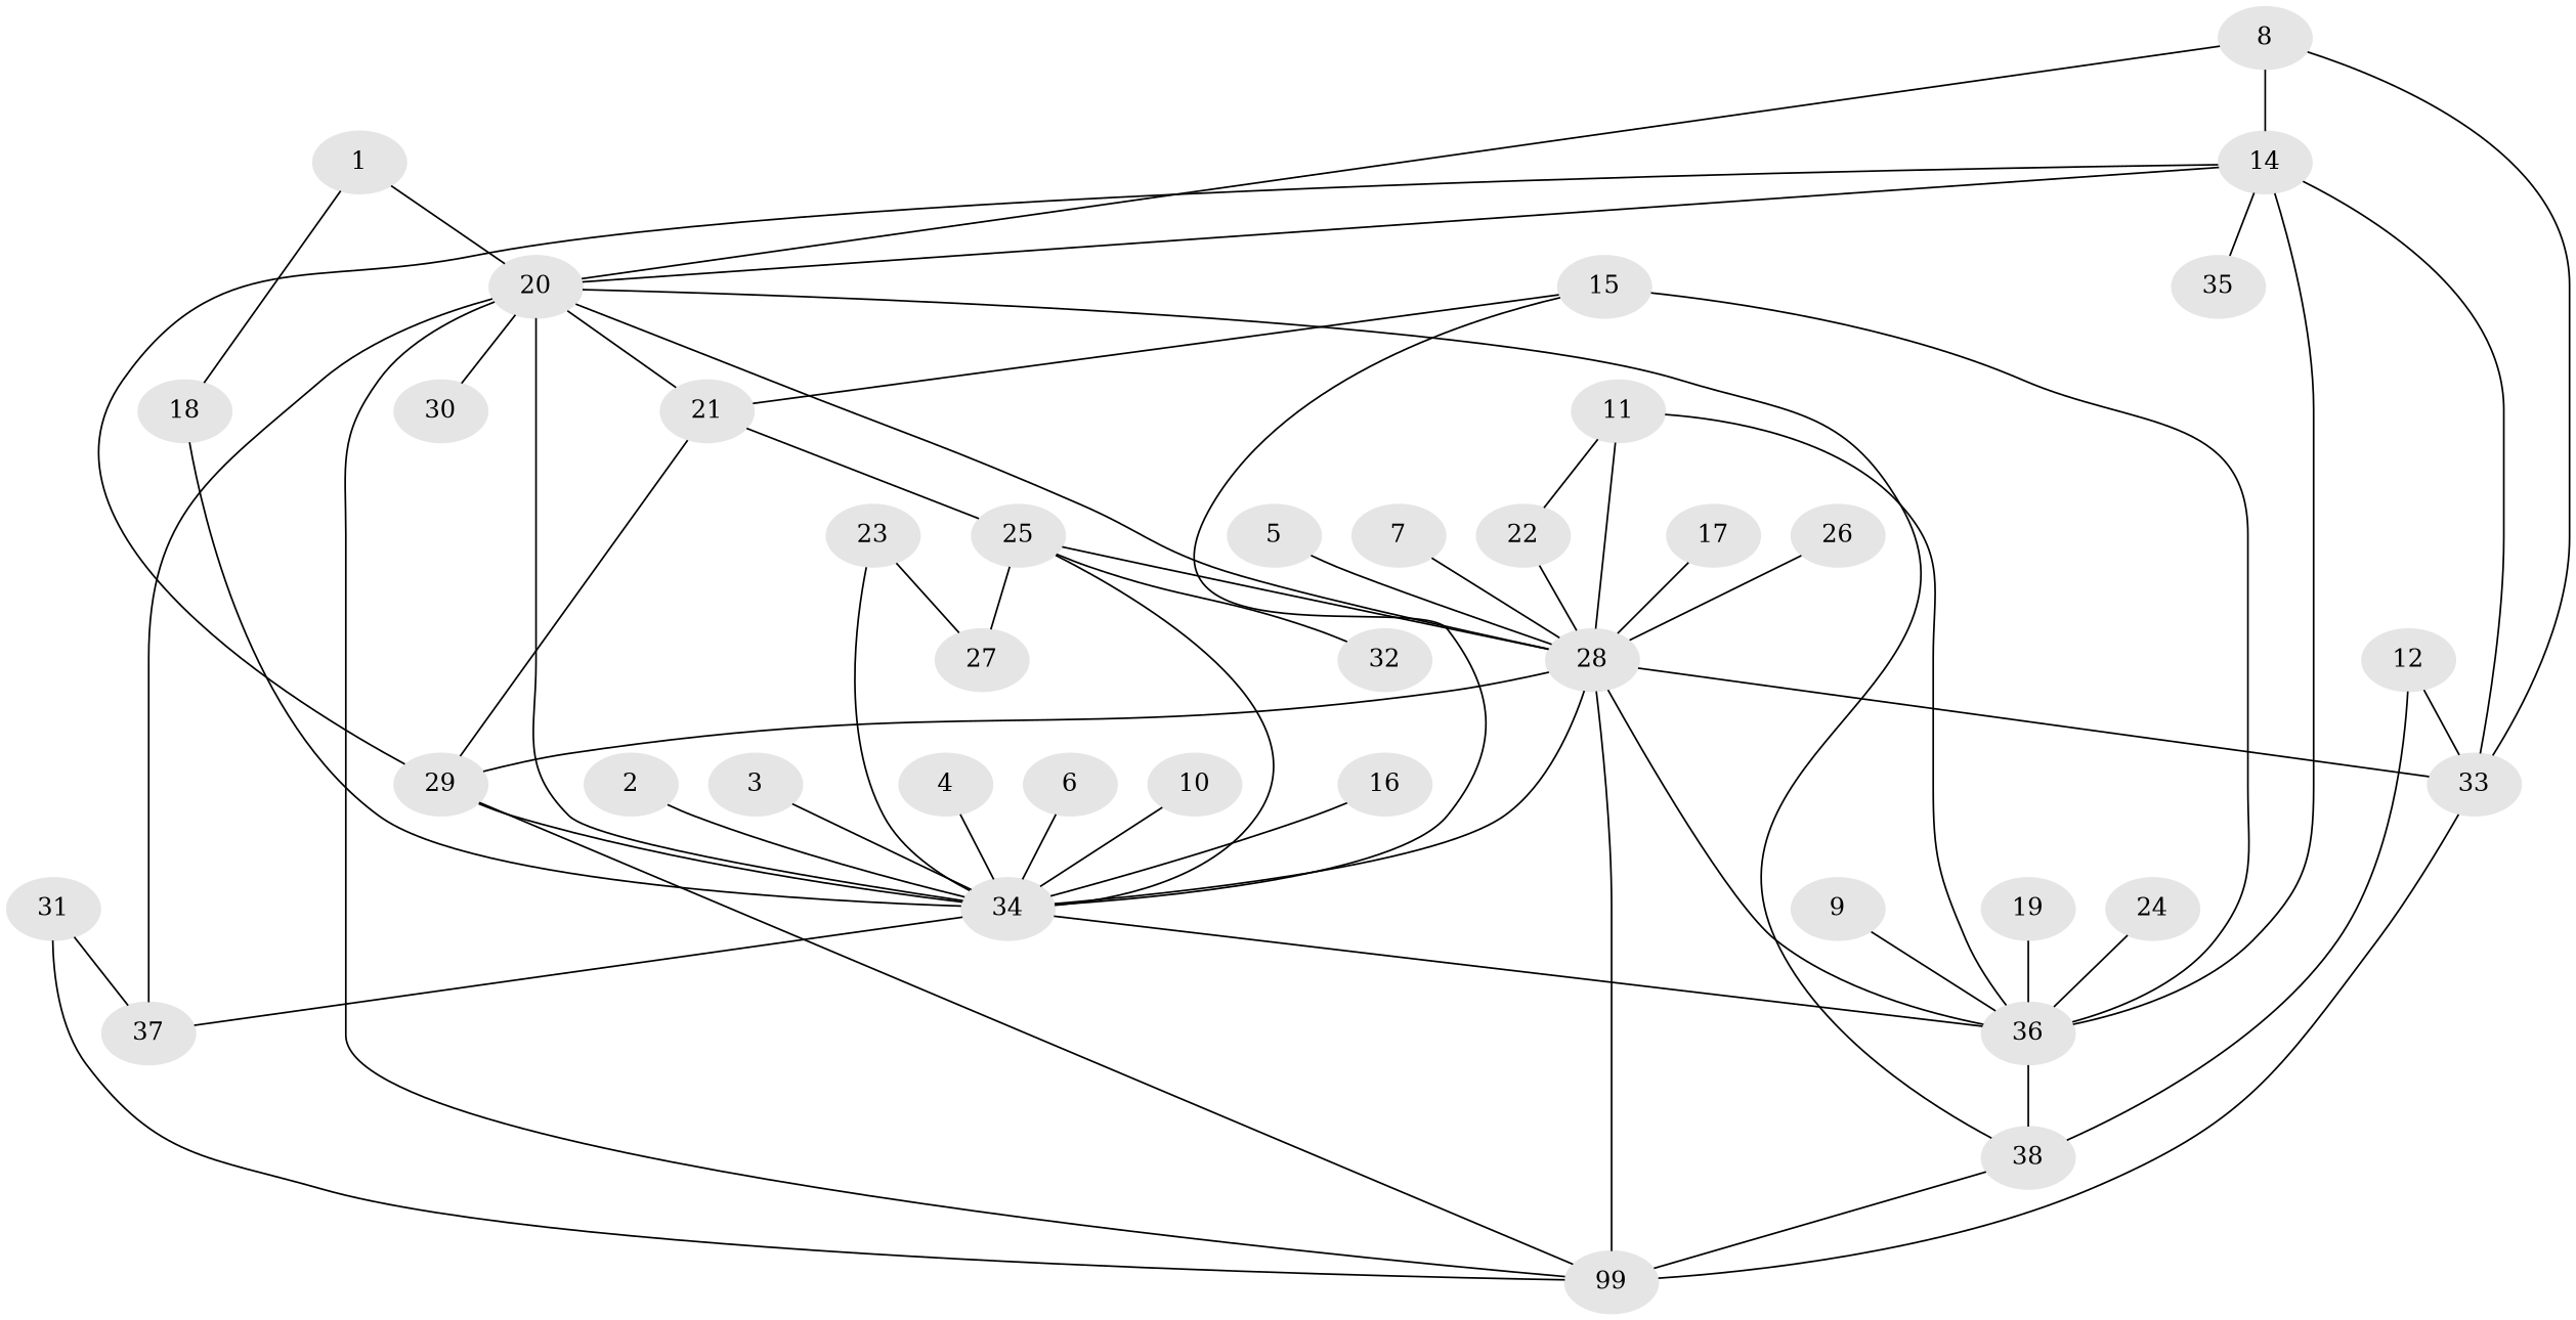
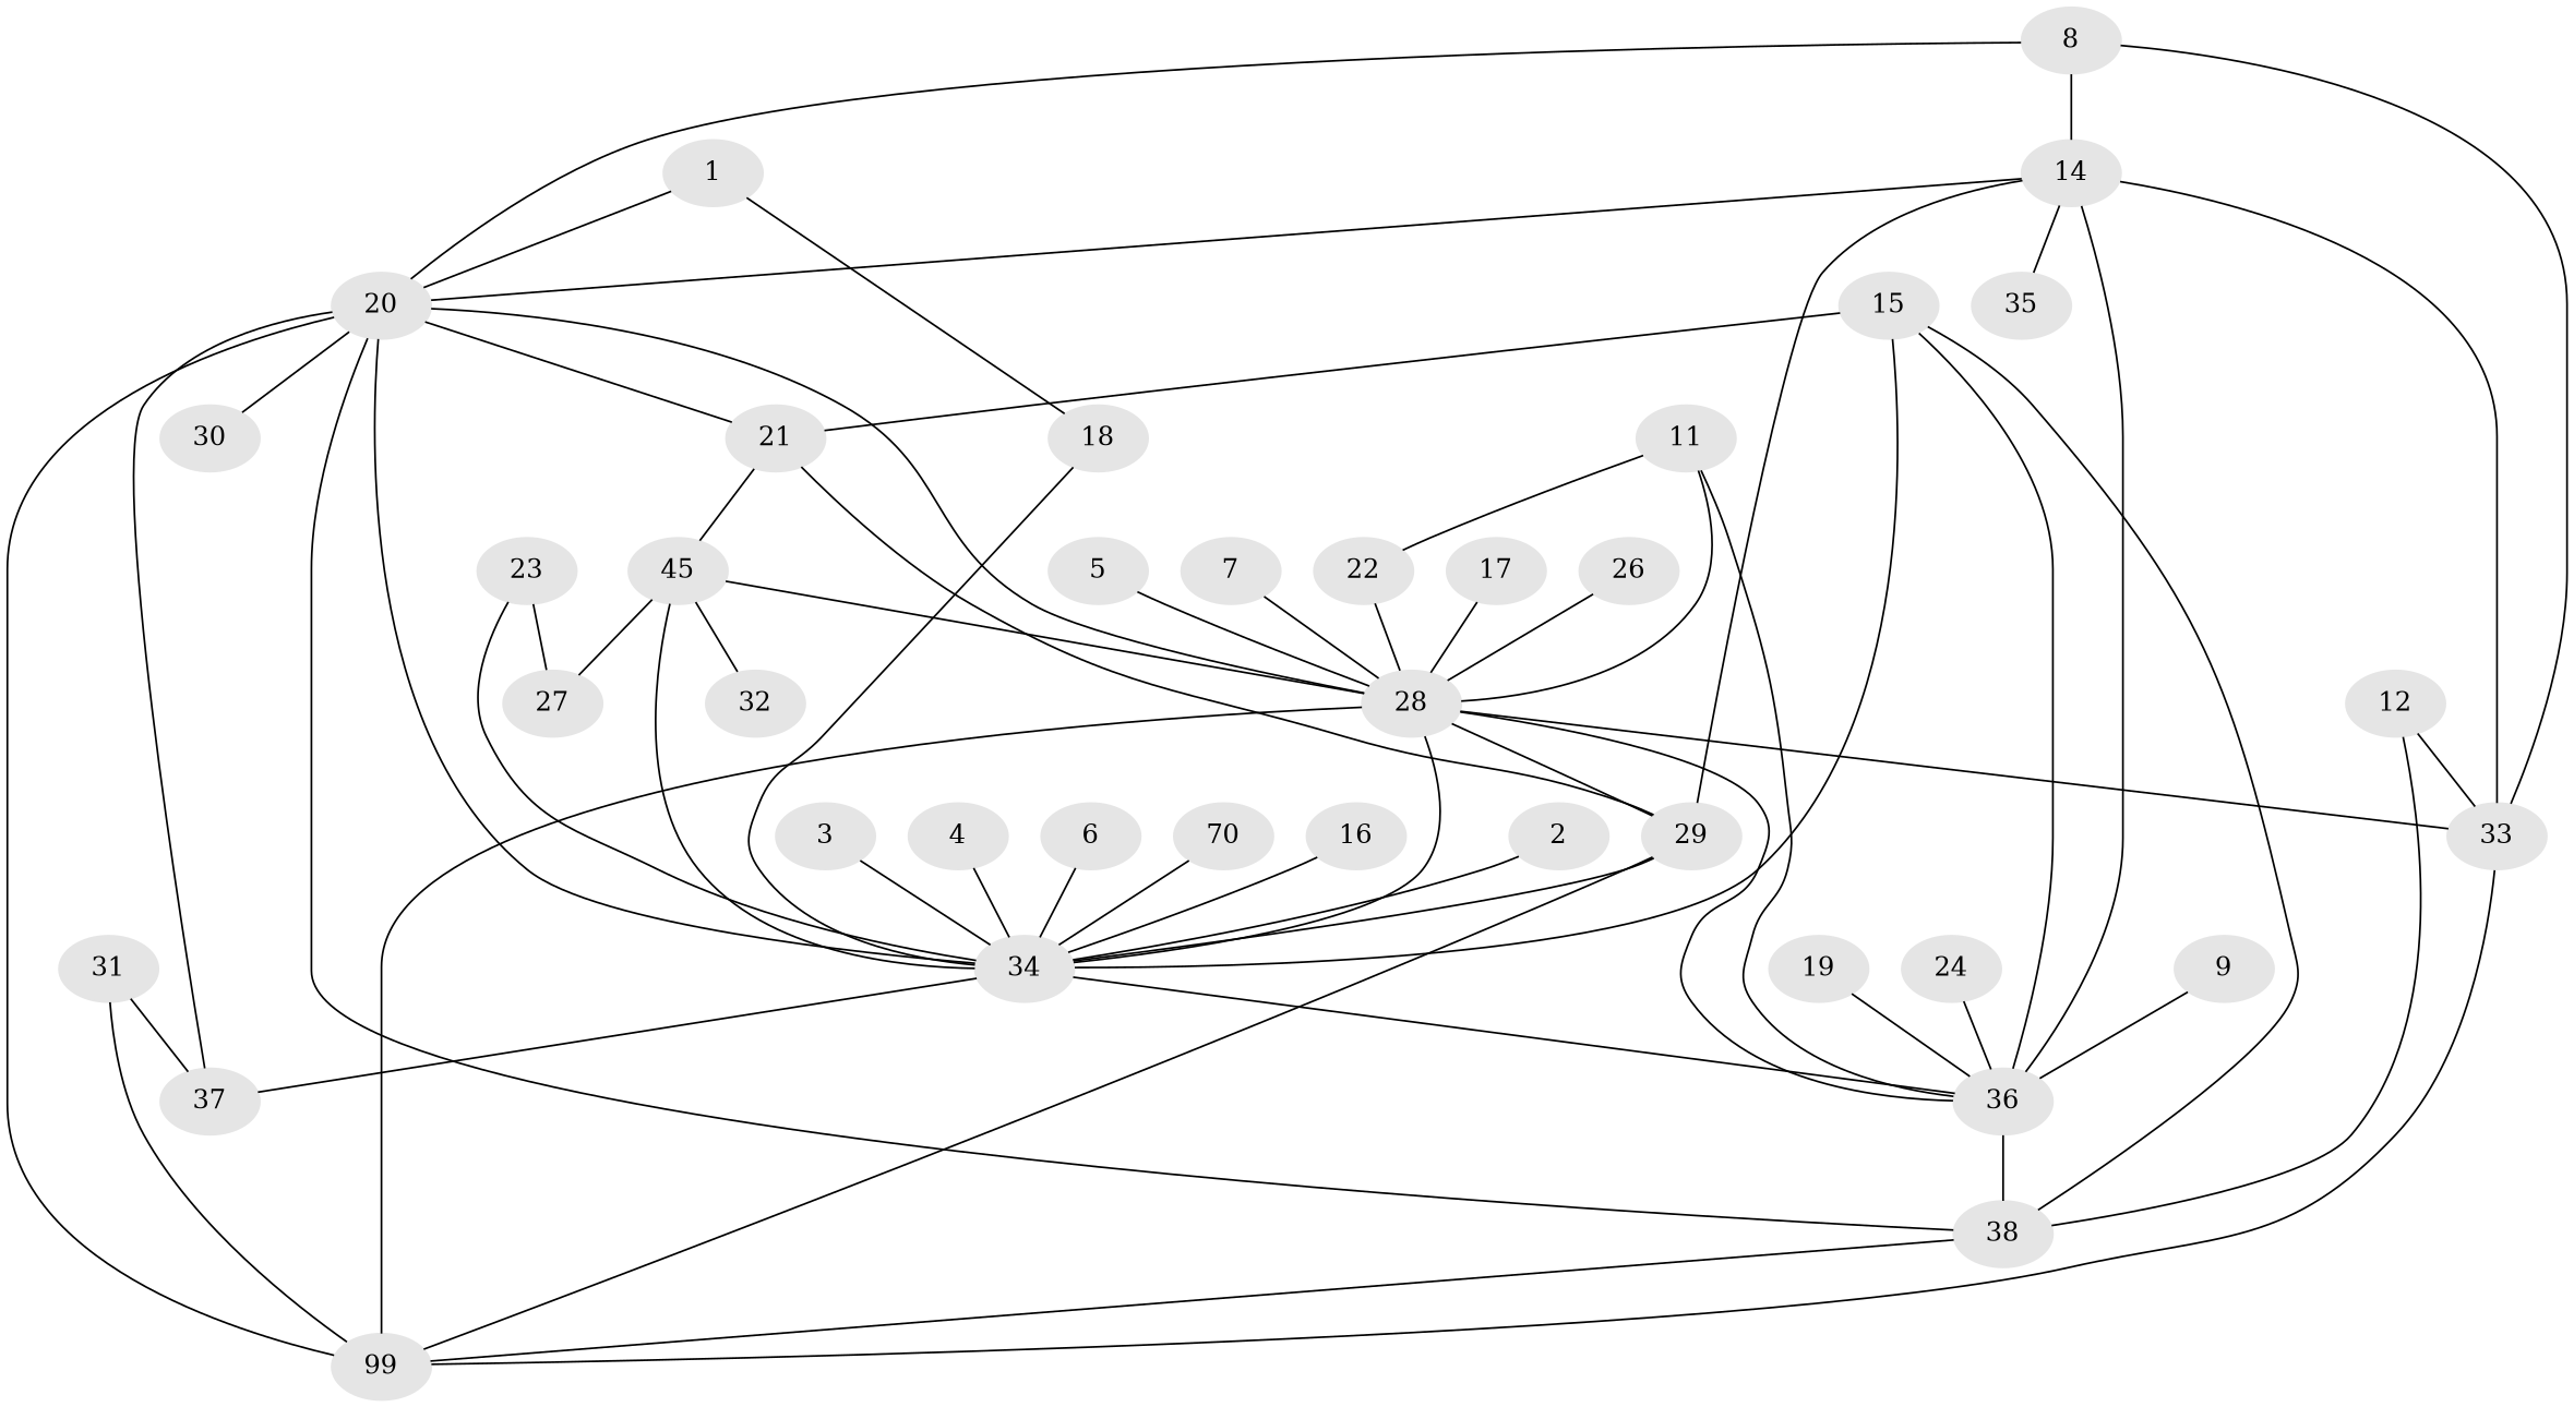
  graph {
    node [color=gray90 style=filled]
    edge [weight=1.0]
    1
    20
    18
    34
    28
    38
    21
    30
    37
    n10 [label=99]
    36
    2
    3
    4
    5
    33
    29
    6
    7
    8
    14
    35
    9
-   10
+   10 [label=70]
    11
    22
    12
    15
-   25
+   25 [label=45]
    16
    17
    19
    27
    32
    23
    24
    26
    31
    1 -- 20
    1 -- 18
    20 -- 34
    20 -- 28
    20 -- 38
    20 -- 21
    20 -- 30
    20 -- 37
    20 -- n10 [weight=2.0]
    18 -- 34
    34 -- 37
    34 -- 36
    28 -- 34
    28 -- n10 [weight=2.0]
    28 -- 36
    28 -- 33
    28 -- 29
    38 -- n10
    21 -- 29
    21 -- 25
    36 -- 38 [weight=5.0]
    2 -- 34
    3 -- 34
    4 -- 34
    5 -- 28
    33 -- n10 [weight=2.0]
    29 -- 34
    29 -- n10
    6 -- 34
    7 -- 28
    8 -- 20
    8 -- 33
    8 -- 14
    14 -- 20
    14 -- 36 [weight=2.0]
    14 -- 33
    14 -- 29
    14 -- 35
    9 -- 36
    10 -- 34
    11 -- 28
    11 -- 36
    11 -- 22
    22 -- 28
    12 -- 38
    12 -- 33
    15 -- 34
+   15 -- 38
    15 -- 21
    15 -- 36 [weight=2.0]
    25 -- 34 [weight=2.0]
    25 -- 28
    25 -- 27
    25 -- 32
    16 -- 34
    17 -- 28
    19 -- 36
    23 -- 34
    23 -- 27
    24 -- 36
    26 -- 28
    31 -- 37
    31 -- n10
  }
